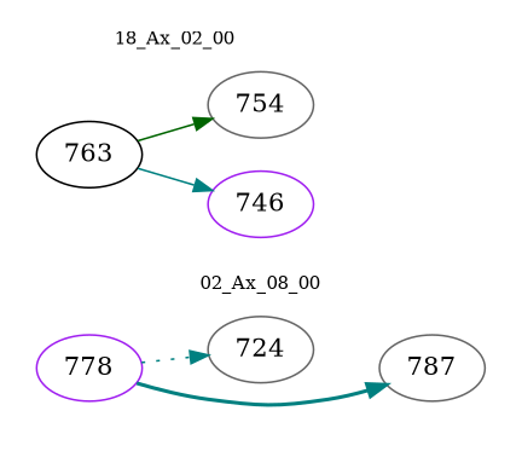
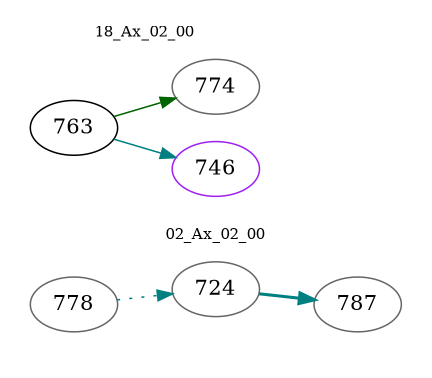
  digraph {
    rankdir=LR
    node [color=gray40]
    edge [color=teal style=solid]
-   n1 [color=purple label=778]
+   n1 [label=778]
    n2 [label=787]
    n3 [label=724]
    n4 [color=black label=763]
    n5 [color=purple label=746]
-   n6 [label=754]
+   n6 [label=774]
    subgraph cluster_1 {
      color=white
      fontsize=10
-     label="02_Ax_08_00"
+     label="02_Ax_02_00"
      n1
      n2
      n3
    }
    subgraph cluster_2 {
      color=white
      fontsize=10
      label="18_Ax_02_00"
      n4
      n5
      n6
    }
-   n1 -> n2 [style=bold]
+   n3 -> n2 [style=bold]
    n1 -> n3 [style=dotted]
    n4 -> n5
    n4 -> n6 [color=darkgreen]
  }
